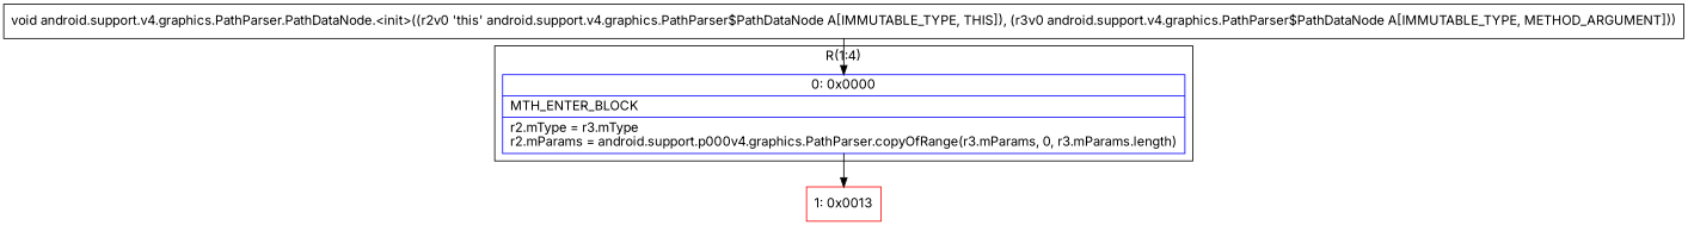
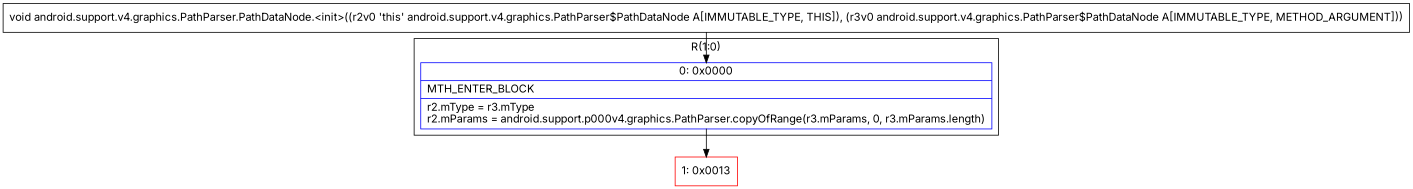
  digraph {
    fontname=Inter
    node [shape=record fontname=Inter]
    edge [fontname=Inter]
    n1 [color=blue label="{0\:\ 0x0000|MTH_ENTER_BLOCK\l|r2.mType = r3.mType\lr2.mParams = android.support.p000v4.graphics.PathParser.copyOfRange(r3.mParams, 0, r3.mParams.length)\l}"]
    n2 [color=red label="{1\:\ 0x0013}"]
    n3 [label="{void android.support.v4.graphics.PathParser.PathDataNode.\<init\>((r2v0 'this' android.support.v4.graphics.PathParser$PathDataNode A[IMMUTABLE_TYPE, THIS]), (r3v0 android.support.v4.graphics.PathParser$PathDataNode A[IMMUTABLE_TYPE, METHOD_ARGUMENT])) }"]
    subgraph cluster_1 {
-     label="R(1:4)"
+     label="R(1:0)"
      n1
    }
    n1 -> n2
    n3 -> n1
  }
